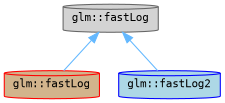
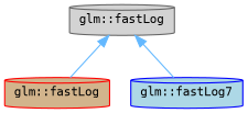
  digraph {
    rankdir=TB
    node [fontname=Terminal fontsize=10 shape=cylinder style=filled]
    edge [color=steelblue1 dir=back fontname=Terminal fontsize=10 labelfontname=Helvetica labelfontsize=10 style=solid]
    n1 [color=gray40 fillcolor=lightgrey fontcolor=black height=0.2 label="glm::fastLog" width=0.4]
    n2 [color=red fillcolor=tan height=0.2 label="glm::fastLog" width=0.4]
-   n3 [color=blue fillcolor=lightblue height=0.2 label="glm::fastLog2" width=0.4]
+   n3 [color=blue fillcolor=lightblue height=0.2 label="glm::fastLog7" width=0.4]
    n1 -> n2
    n1 -> n3
  }
